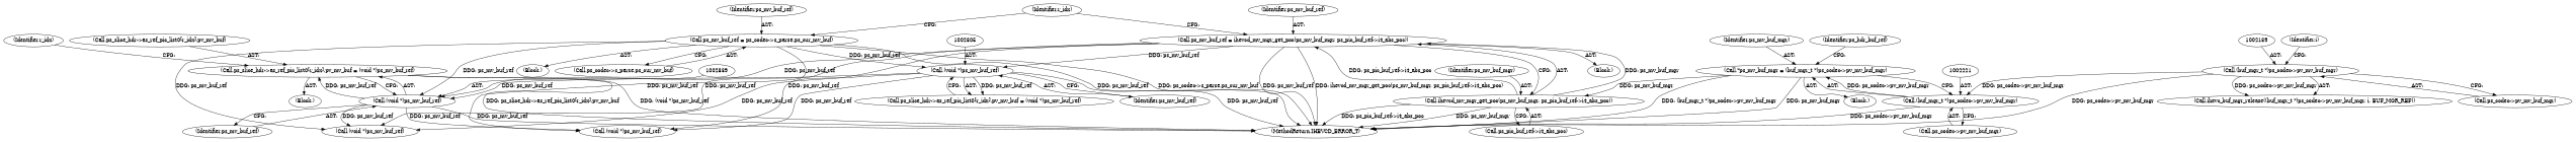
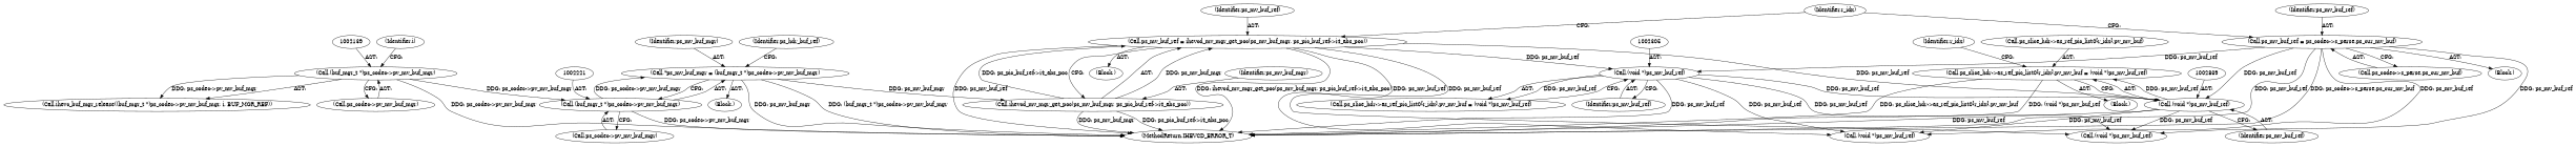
  digraph {
    n1 [label="(Call,ps_slice_hdr->as_ref_pic_list0[r_idx].pv_mv_buf = (void *)ps_mv_buf_ref)"]
    n2 [label="(Call,(void *)ps_mv_buf_ref)"]
    n3 [label="(MethodReturn,IHEVCD_ERROR_T)"]
    n4 [label="(Block,)"]
    n5 [label="(Call,(void *)ps_mv_buf_ref)"]
    n6 [label="(Call,(void *)ps_mv_buf_ref)"]
    n7 [label="(Identifier,ps_mv_buf_ref)"]
    n8 [label="(Call,(void *)ps_mv_buf_ref)"]
    n9 [label="(Call,ps_slice_hdr->as_ref_pic_list0[r_idx].pv_mv_buf = (void *)ps_mv_buf_ref)"]
    n10 [label="(Identifier,ps_mv_buf_ref)"]
    n11 [label="(Call,ps_mv_buf_ref = ps_codec->s_parse.ps_cur_mv_buf)"]
    n12 [label="(Call,ps_codec->s_parse.ps_cur_mv_buf)"]
    n13 [label="(Block,)"]
    n14 [label="(Call,ps_mv_buf_ref = ihevcd_mv_mgr_get_poc(ps_mv_buf_mgr, ps_pic_buf_ref->i4_abs_poc))"]
    n15 [label="(Call,ihevcd_mv_mgr_get_poc(ps_mv_buf_mgr, ps_pic_buf_ref->i4_abs_poc))"]
    n16 [label="(Block,)"]
-   n17 [label="(Call,ps_pic_buf_ref->i4_abs_poc)"]
    n18 [label="(Call,*ps_mv_buf_mgr = (buf_mgr_t *)ps_codec->pv_mv_buf_mgr)"]
    n19 [label="(Call,(buf_mgr_t *)ps_codec->pv_mv_buf_mgr)"]
    n20 [label="(Block,)"]
    n21 [label="(Call,ps_codec->pv_mv_buf_mgr)"]
    n22 [label="(Call,(buf_mgr_t *)ps_codec->pv_mv_buf_mgr)"]
    n23 [label="(Call,ps_codec->pv_mv_buf_mgr)"]
    n24 [label="(Call,ihevc_buf_mgr_release((buf_mgr_t *)ps_codec->pv_mv_buf_mgr, i, BUF_MGR_REF))"]
    n25 [label="(Identifier,ps_mv_buf_mgr)"]
    n26 [label="(Call,ps_slice_hdr->as_ref_pic_list0[r_idx].pv_mv_buf)"]
    n27 [label="(Identifier,ps_mv_buf_ref)"]
    n28 [label="(Identifier,ps_hdr_buf_ref)"]
    n29 [label="(Identifier,r_idx)"]
    n30 [label="(Identifier,r_idx)"]
    n31 [label="(Identifier,ps_mv_buf_mgr)"]
    n32 [label="(Identifier,i)"]
    n33 [label="(Identifier,ps_mv_buf_ref)"]
    n34 [label=1002839]
    1002305
    1002221
    1002139
    n1 -> n2 [label="CFG: "]
    n1 -> n3 [label="DDG: ps_slice_hdr->as_ref_pic_list0[r_idx].pv_mv_buf"]
    n1 -> n3 [label="DDG: (void *)ps_mv_buf_ref"]
    n1 -> n4 [label="AST: "]
    n2 -> n1 [label="AST: "]
    n2 -> n1 [label="DDG: ps_mv_buf_ref"]
    n2 -> n3 [label="DDG: ps_mv_buf_ref"]
    n2 -> n5 [label="DDG: ps_mv_buf_ref"]
    n2 -> n6 [label="DDG: ps_mv_buf_ref"]
    n2 -> n7 [label="CFG: "]
    n7 -> n2 [label="AST: "]
    n8 -> n2 [label="DDG: ps_mv_buf_ref"]
    n8 -> n3 [label="DDG: ps_mv_buf_ref"]
    n8 -> n5 [label="DDG: ps_mv_buf_ref"]
    n8 -> n6 [label="DDG: ps_mv_buf_ref"]
    n8 -> n9 [label="AST: "]
    n8 -> n9 [label="DDG: ps_mv_buf_ref"]
    n8 -> n10 [label="CFG: "]
    n9 -> n8 [label="CFG: "]
    n10 -> n8 [label="AST: "]
    n11 -> n2 [label="DDG: ps_mv_buf_ref"]
    n11 -> n3 [label="DDG: ps_mv_buf_ref"]
    n11 -> n3 [label="DDG: ps_codec->s_parse.ps_cur_mv_buf"]
    n11 -> n5 [label="DDG: ps_mv_buf_ref"]
    n11 -> n6 [label="DDG: ps_mv_buf_ref"]
    n11 -> n8 [label="DDG: ps_mv_buf_ref"]
    n11 -> n12 [label="CFG: "]
    n11 -> n13 [label="AST: "]
    n12 -> n11 [label="AST: "]
    n14 -> n2 [label="DDG: ps_mv_buf_ref"]
    n14 -> n3 [label="DDG: ihevcd_mv_mgr_get_poc(ps_mv_buf_mgr, ps_pic_buf_ref->i4_abs_poc)"]
    n14 -> n3 [label="DDG: ps_mv_buf_ref"]
    n14 -> n5 [label="DDG: ps_mv_buf_ref"]
    n14 -> n6 [label="DDG: ps_mv_buf_ref"]
    n14 -> n8 [label="DDG: ps_mv_buf_ref"]
    n14 -> n15 [label="CFG: "]
    n14 -> n16 [label="AST: "]
    n15 -> n3 [label="DDG: ps_mv_buf_mgr"]
    n15 -> n3 [label="DDG: ps_pic_buf_ref->i4_abs_poc"]
    n15 -> n14 [label="AST: "]
    n15 -> n14 [label="DDG: ps_mv_buf_mgr"]
    n15 -> n14 [label="DDG: ps_pic_buf_ref->i4_abs_poc"]
-   n15 -> n17 [label="CFG: "]
-   n17 -> n15 [label="AST: "]
    n18 -> n3 [label="DDG: (buf_mgr_t *)ps_codec->pv_mv_buf_mgr"]
    n18 -> n3 [label="DDG: ps_mv_buf_mgr"]
    n18 -> n15 [label="DDG: ps_mv_buf_mgr"]
    n18 -> n19 [label="CFG: "]
    n18 -> n20 [label="AST: "]
    n19 -> n3 [label="DDG: ps_codec->pv_mv_buf_mgr"]
    n19 -> n18 [label="AST: "]
    n19 -> n18 [label="DDG: ps_codec->pv_mv_buf_mgr"]
    n19 -> n21 [label="CFG: "]
    n21 -> n19 [label="AST: "]
    n22 -> n3 [label="DDG: ps_codec->pv_mv_buf_mgr"]
    n22 -> n19 [label="DDG: ps_codec->pv_mv_buf_mgr"]
    n22 -> n23 [label="CFG: "]
    n22 -> n24 [label="AST: "]
    n22 -> n24 [label="DDG: ps_codec->pv_mv_buf_mgr"]
    n23 -> n22 [label="AST: "]
    n25 -> n15 [label="AST: "]
    n26 -> n1 [label="AST: "]
    n27 -> n11 [label="AST: "]
    n28 -> n18 [label="CFG: "]
    n29 -> n1 [label="CFG: "]
    n30 -> n11 [label="CFG: "]
    n30 -> n14 [label="CFG: "]
    n31 -> n18 [label="AST: "]
    n32 -> n22 [label="CFG: "]
    n33 -> n14 [label="AST: "]
    n34 -> n2 [label="AST: "]
    1002305 -> n8 [label="AST: "]
    1002221 -> n19 [label="AST: "]
    1002139 -> n22 [label="AST: "]
  }
